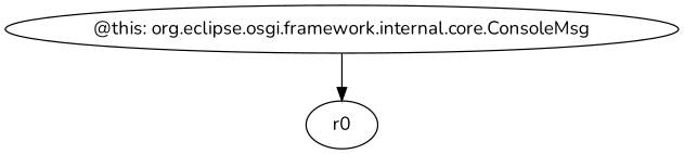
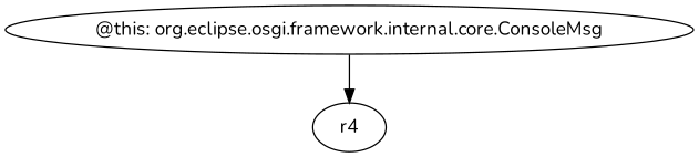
  digraph {
    fontname=Nunito
    node [fontname=Nunito]
    n1 [label="@this: org.eclipse.osgi.framework.internal.core.ConsoleMsg"]
-   n2 [label=r0]
+   n2 [label=r4]
    n1 -> n2 [fontname=Nunito]
  }
